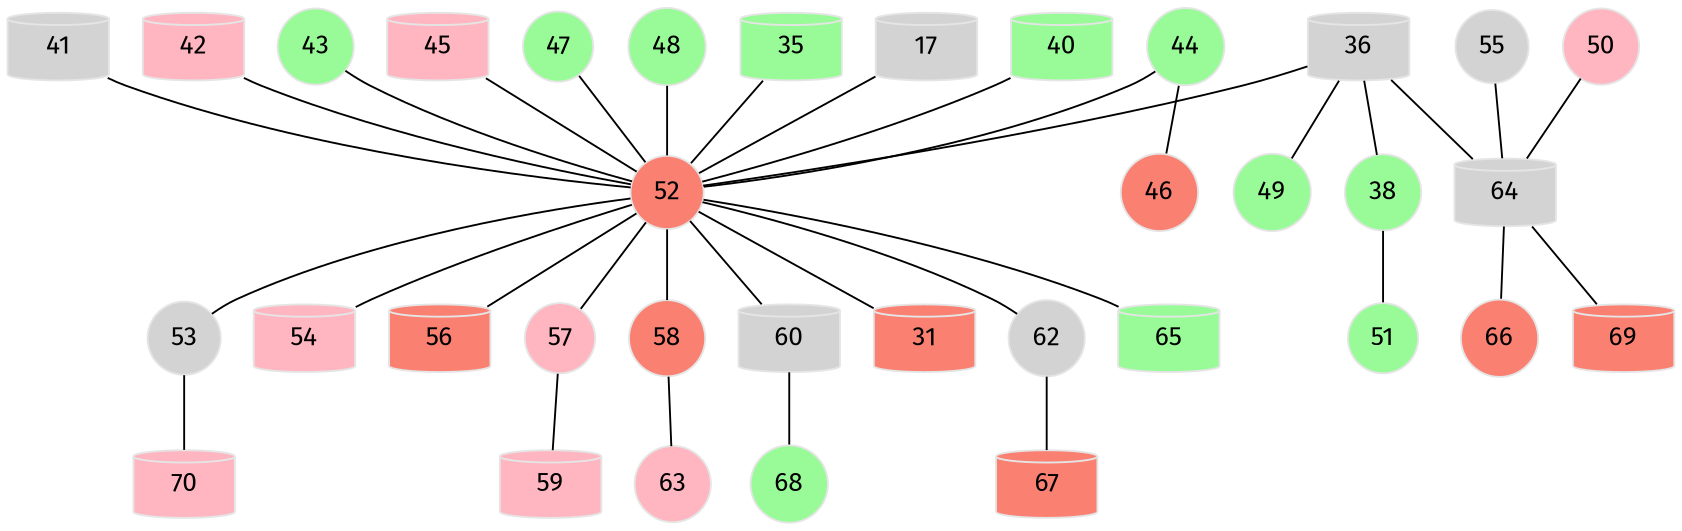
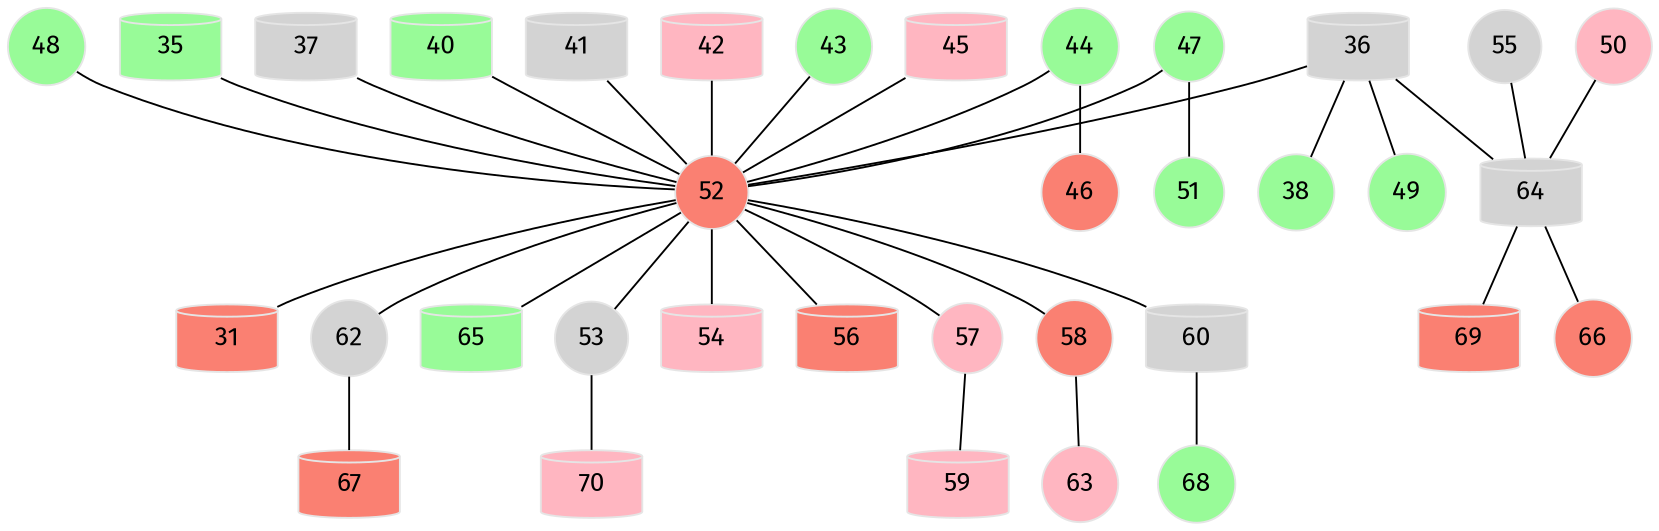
  graph {
    fontname="Fira Sans"
    node [color=gray90 fillcolor=palegreen fontname="Fira Sans" shape=circle style=filled]
    edge [fontname="Fira Sans"]
    52 [fillcolor=salmon super="+23+30+8+13+29+18+32+20+25+27+34"]
    53 [fillcolor=lightgrey]
    54 [fillcolor=lightpink shape=cylinder]
    56 [fillcolor=salmon shape=cylinder]
    57 [fillcolor=lightpink]
    58 [fillcolor=salmon]
    60 [fillcolor=lightgrey shape=cylinder super="+31"]
    n8 [fillcolor=salmon label=31 shape=cylinder]
    62 [fillcolor=lightgrey]
    65 [shape=cylinder]
    35 [shape=cylinder]
    36 [fillcolor=lightgrey shape=cylinder super="+21"]
    38
    49 [super="+22"]
    64 [fillcolor=lightgrey shape=cylinder super="+28+39+33"]
    66 [fillcolor=salmon]
    69 [fillcolor=salmon shape=cylinder]
-   37 [fillcolor=lightgrey shape=cylinder label=17]
+   37 [fillcolor=lightgrey shape=cylinder]
    40 [shape=cylinder]
    41 [fillcolor=lightgrey shape=cylinder]
    42 [fillcolor=lightpink shape=cylinder]
    43
    44
    46 [fillcolor=salmon]
    45 [fillcolor=lightpink shape=cylinder]
    47
    51
    48
    50 [fillcolor=lightpink]
    70 [fillcolor=lightpink shape=cylinder]
    59 [fillcolor=lightpink shape=cylinder]
    63 [fillcolor=lightpink]
    68
    67 [fillcolor=salmon shape=cylinder]
    55 [fillcolor=lightgrey]
    52 -- 53
    52 -- 54
    52 -- 56
    52 -- 57
    52 -- 58
    52 -- 60
    52 -- n8
    52 -- 62
    52 -- 65
    53 -- 70
    57 -- 59
    58 -- 63
    60 -- 68
    62 -- 67
    35 -- 52
    36 -- 52
    36 -- 38
    36 -- 49
    36 -- 64
    64 -- 66
    64 -- 69
    37 -- 52
    40 -- 52
    41 -- 52
    42 -- 52
    43 -- 52
    44 -- 52
    44 -- 46
    45 -- 52
    47 -- 52
-   38 -- 51
+   47 -- 51
    48 -- 52
    50 -- 64
    55 -- 64
  }
